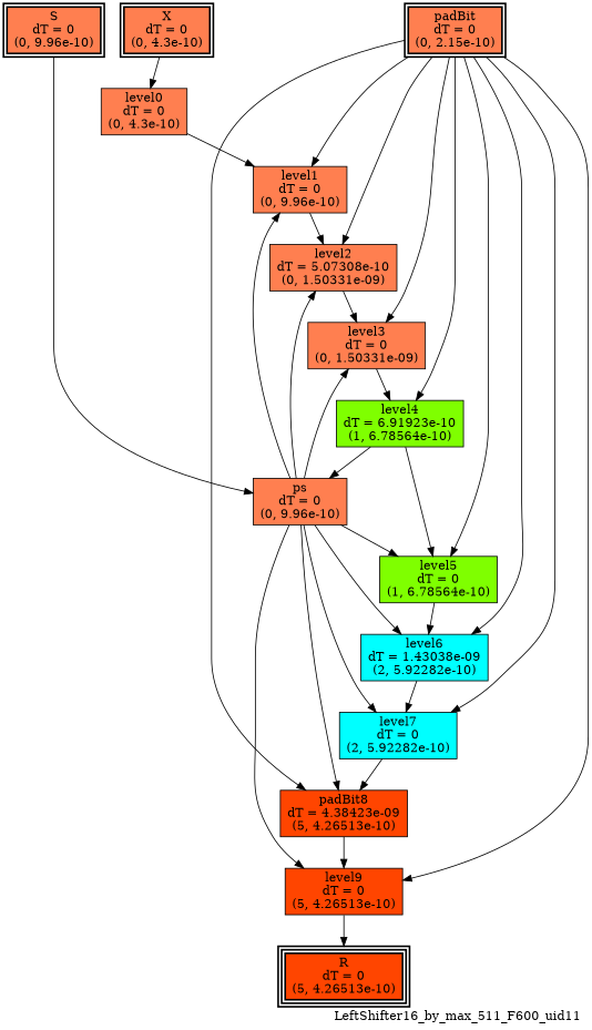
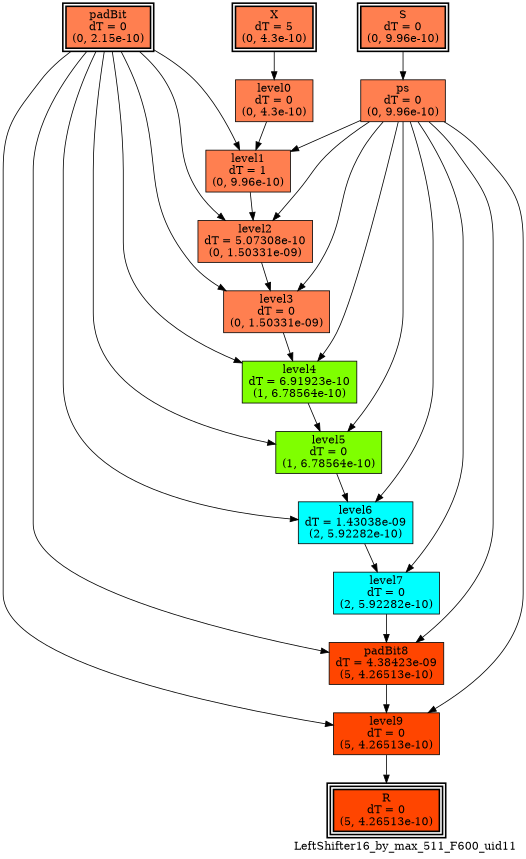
  digraph {
    label=LeftShifter16_by_max_511_F600_uid11
    labeljust=right
    labelloc=bottom
    nodesep=0.25
    ranksep=0.5
    node [color=black fillcolor=coral peripheries=1 shape=box style=filled]
    edge [arrowhead=normal arrowsize=1.0 arrowtail=normal color=black dir=forward]
-   n1 [label="X\ndT = 0\n(0, 4.3e-10)" peripheries=2 style="bold, filled"]
+   n1 [label="X\ndT = 5\n(0, 4.3e-10)" peripheries=2 style="bold, filled"]
    n2 [label="S\ndT = 0\n(0, 9.96e-10)" peripheries=2 style="bold, filled"]
    n3 [label="padBit\ndT = 0\n(0, 2.15e-10)" peripheries=2 style="bold, filled"]
    n4 [fillcolor=orangered label="R\ndT = 0\n(5, 4.26513e-10)" peripheries=3 style="bold, filled"]
    n5 [label="level0\ndT = 0\n(0, 4.3e-10)"]
    n6 [label="ps\ndT = 0\n(0, 9.96e-10)"]
-   n7 [label="level1\ndT = 0\n(0, 9.96e-10)"]
+   n7 [label="level1\ndT = 1\n(0, 9.96e-10)"]
    n8 [label="level2\ndT = 5.07308e-10\n(0, 1.50331e-09)"]
    n9 [label="level3\ndT = 0\n(0, 1.50331e-09)"]
    n10 [fillcolor=chartreuse label="level4\ndT = 6.91923e-10\n(1, 6.78564e-10)"]
    n11 [fillcolor=chartreuse label="level5\ndT = 0\n(1, 6.78564e-10)"]
    n12 [fillcolor=cyan label="level6\ndT = 1.43038e-09\n(2, 5.92282e-10)"]
    n13 [fillcolor=cyan label="level7\ndT = 0\n(2, 5.92282e-10)"]
    n14 [fillcolor=orangered label="padBit8\ndT = 4.38423e-09\n(5, 4.26513e-10)"]
    n15 [fillcolor=orangered label="level9\ndT = 0\n(5, 4.26513e-10)"]
    subgraph sub_1 {
      rank=same
      n1
      n2
      n3
    }
    subgraph sub_2 {
      rank=same
      n4
    }
    n1 -> n5
    n2 -> n6
    n3 -> n7
    n3 -> n8
    n3 -> n9
    n3 -> n10
    n3 -> n11
    n3 -> n12
-   n3 -> n13
    n3 -> n14
    n3 -> n15
    n5 -> n7
    n6 -> n7
    n6 -> n8
    n6 -> n9
-   n10 -> n6
+   n6 -> n10
    n6 -> n11
    n6 -> n12
    n6 -> n13
    n6 -> n14
    n6 -> n15
    n7 -> n8
    n8 -> n9
    n9 -> n10
    n10 -> n11
    n11 -> n12
    n12 -> n13
    n13 -> n14
    n14 -> n15
    n15 -> n4
  }
